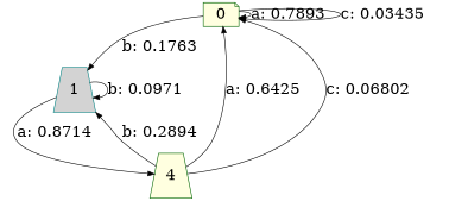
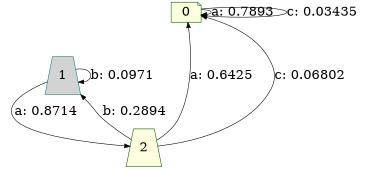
  digraph {
    node [color=darkgreen fillcolor=lightyellow fontsize=24 shape=trapezium style=filled]
    edge [fontsize=24]
    0 [shape=note]
    1 [color=teal fillcolor=lightgrey]
-   2 [label=4]
+   2
    0 -> 0 [label="a: 0.7893   "]
    0 -> 0 [label="c: 0.03435  "]
-   0 -> 1 [label="b: 0.1763   "]
    1 -> 1 [label="b: 0.0971   "]
    1 -> 2 [label="a: 0.8714   "]
    2 -> 0 [label="a: 0.6425   "]
    2 -> 0 [label="c: 0.06802  "]
    2 -> 1 [label="b: 0.2894   "]
  }
